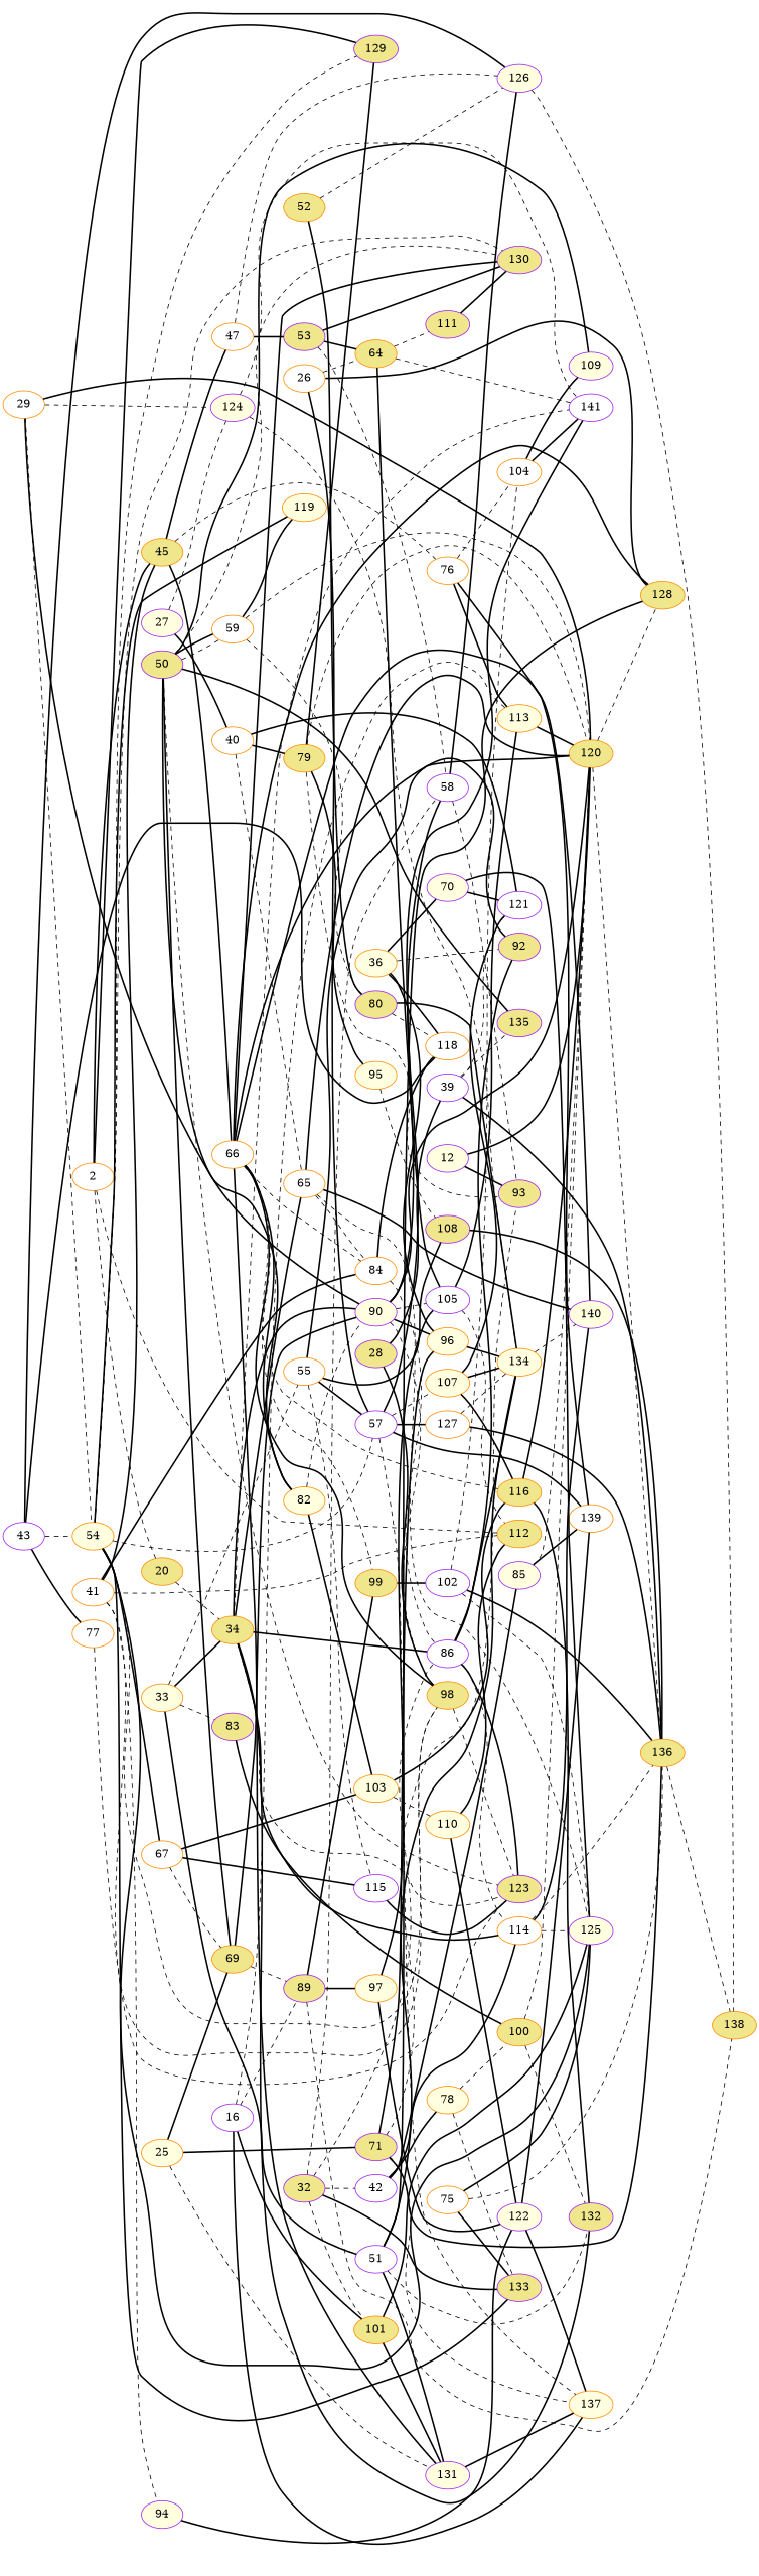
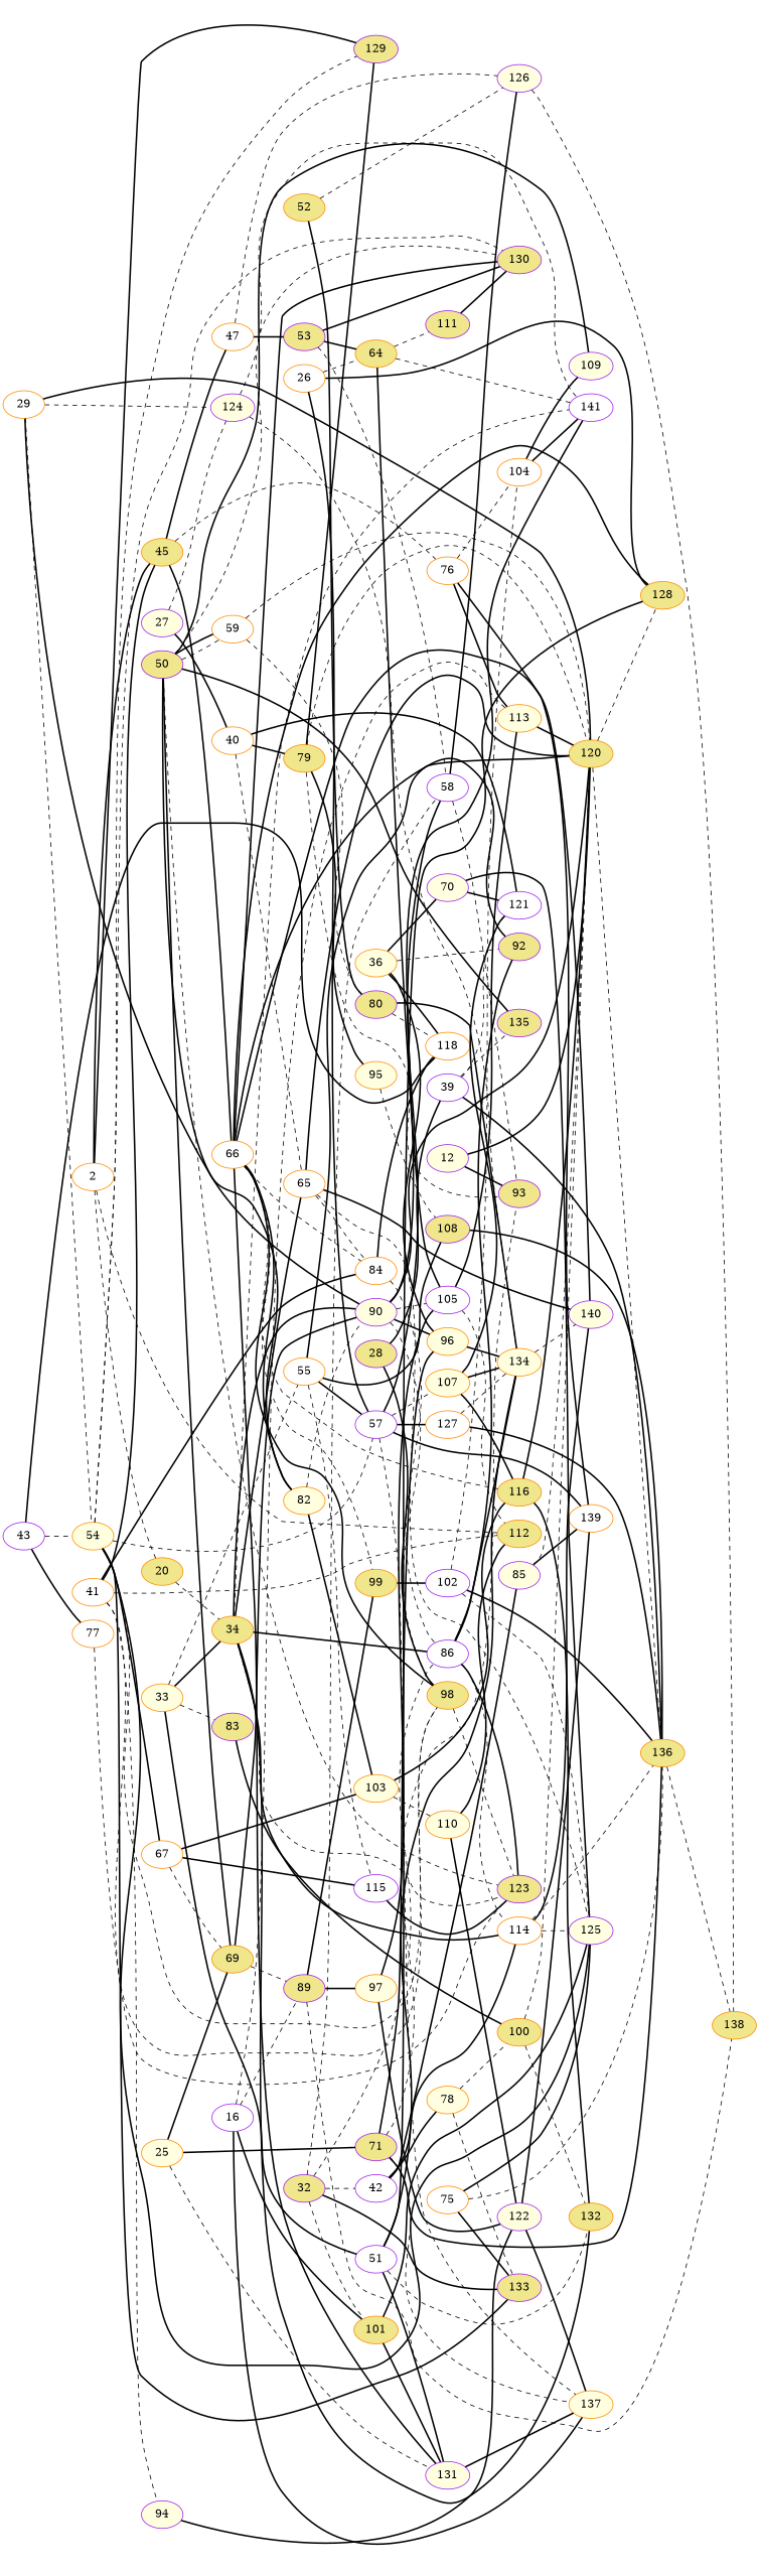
  graph {
    rankdir=LR
    node [color=darkorange fillcolor=khaki style=filled]
    edge [style=bold]
    2 [fillcolor=white]
    20
    45 [super="+15"]
    112
    129 [color=purple]
    34 [super="+3"]
    47 [fillcolor=white super="+6"]
    66 [fillcolor=white super="+5+1"]
    76 [fillcolor=white]
    118 [fillcolor=white]
    12 [color=purple fillcolor=lightyellow]
    93 [color=purple]
    120 [super="+106+10+38"]
    128 [super="+88"]
    136 [super="+73+30+13"]
    89 [color=purple super="+74"]
    99
    97 [fillcolor=lightyellow]
    138
    16 [color=purple fillcolor=white]
    101
    113 [fillcolor=lightyellow]
    137 [fillcolor=lightyellow super="+4"]
    131 [color=purple fillcolor=lightyellow super="+81"]
    125 [color=purple fillcolor=lightyellow super="+87"]
    90 [color=purple fillcolor=lightyellow super="+48+24"]
    86 [color=purple fillcolor=white super="+18"]
    65 [fillcolor=white super="+9+61"]
    114 [fillcolor=white super="+72"]
    123 [color=purple super="+46+117"]
-   132 [color=purple]
+   132
    141 [color=purple fillcolor=white]
    25 [fillcolor=lightyellow]
    69
    71 [color=purple]
    96 [fillcolor=lightyellow super="+23"]
    57 [color=purple fillcolor=white super="+7"]
    58 [color=purple fillcolor=white super="+21"]
    107 [fillcolor=lightyellow]
    127 [fillcolor=white]
    139 [fillcolor=white]
    26 [fillcolor=white]
    64
    105 [color=purple fillcolor=white super="+56"]
    111 [color=purple]
    27 [color=purple fillcolor=lightyellow]
    40 [fillcolor=white]
    124 [color=purple fillcolor=lightyellow super="+35"]
    121 [color=purple fillcolor=white super="+44"]
    79 [super="+68"]
    134 [fillcolor=lightyellow super="+17"]
    28 [color=purple]
    39 [color=purple fillcolor=white]
    98 [super="+91"]
    135 [color=purple]
    70 [color=purple fillcolor=lightyellow]
    54 [fillcolor=lightyellow super="+37+11"]
    133 [color=purple]
    130 [color=purple]
    67 [fillcolor=white]
-   119 [fillcolor=lightyellow]
    29 [fillcolor=white]
    32 [color=purple]
    42 [color=purple fillcolor=white]
    78 [fillcolor=lightyellow]
    85 [color=purple fillcolor=lightyellow]
    126 [color=purple fillcolor=lightyellow]
    92 [color=purple]
    33 [fillcolor=lightyellow]
    51 [color=purple fillcolor=white super="+22"]
    55 [fillcolor=white]
    83 [color=purple]
    108 [color=purple]
    115 [color=purple fillcolor=white]
    100
    84 [fillcolor=white]
    140 [color=purple fillcolor=lightyellow]
    36 [fillcolor=lightyellow]
    95 [fillcolor=lightyellow]
    41 [fillcolor=white]
    94 [color=purple fillcolor=lightyellow]
    122 [color=purple fillcolor=lightyellow]
    43 [color=purple fillcolor=white]
    77 [fillcolor=white super="+60"]
    53 [color=purple]
    116
    82 [fillcolor=lightyellow]
    104 [fillcolor=white super="+63"]
    50 [color=purple super="+31"]
    59 [fillcolor=white]
    109 [color=purple fillcolor=lightyellow]
    80 [color=purple]
    103 [fillcolor=lightyellow]
    52
    102 [color=purple fillcolor=white]
    110 [fillcolor=lightyellow]
    75 [fillcolor=white]
    2 -- 20 [style=dashed]
    2 -- 45
    2 -- 112 [style=dashed]
    2 -- 129
    20 -- 34 [style=dashed]
    45 -- 47
    45 -- 66
    45 -- 76 [style=dashed]
    34 -- 90
    34 -- 86
    34 -- 65 [weight=2]
    34 -- 114
    34 -- 123 [style=dashed weight=2]
    34 -- 132
    34 -- 141 [style=dashed weight=2]
    47 -- 126 [style=dashed]
    47 -- 53
    66 -- 128
    66 -- 99 [style=dashed]
    66 -- 131
    66 -- 98
    66 -- 130
    66 -- 92
    66 -- 84 [style=dashed]
    66 -- 140
    66 -- 116 [style=dashed]
    66 -- 82
    76 -- 113
    76 -- 139
    76 -- 104 [style=dashed weight=2]
    12 -- 93
    12 -- 120
    120 -- 128 [style=dashed weight=2]
    120 -- 136 [style=dashed]
    136 -- 138 [style=dashed]
    89 -- 99
    89 -- 97
    89 -- 138 [style=dashed weight=2]
    99 -- 102
    97 -- 105
    97 -- 122
    16 -- 89 [style=dashed]
    16 -- 101
    16 -- 113 [style=dashed]
    16 -- 137
    101 -- 131
    101 -- 125
    113 -- 120
    131 -- 137
    90 -- 120
    90 -- 141
    90 -- 96
    90 -- 105 [style=dashed]
    90 -- 98 [style=dashed weight=2]
    86 -- 114 [style=dashed]
    86 -- 123
    86 -- 134
    86 -- 92
    65 -- 120
    65 -- 125 [style=dashed]
    65 -- 84 [style=dashed]
    65 -- 140
    114 -- 136 [style=dashed weight=2]
    114 -- 125 [style=dashed weight=2]
    114 -- 140
    25 -- 131 [style=dashed]
    25 -- 69
    25 -- 71
    69 -- 89 [style=dashed]
    69 -- 90
    71 -- 93 [style=dashed]
    71 -- 136
    71 -- 137 [style=dashed]
    71 -- 96
    96 -- 134
    57 -- 137 [style=dashed]
    57 -- 58
    57 -- 107 [style=dashed]
    57 -- 127
    57 -- 139
    58 -- 93 [style=dashed]
    58 -- 126
    107 -- 121
    107 -- 134
    107 -- 116
    127 -- 136
    127 -- 134 [style=dashed]
    26 -- 128
    26 -- 57 [weight=2]
    26 -- 64 [style=dashed]
    64 -- 141 [style=dashed]
    64 -- 105 [weight=2]
    64 -- 111 [style=dashed]
    105 -- 112 [style=dashed]
    105 -- 113
    111 -- 130
    27 -- 40
    27 -- 124 [style=dashed]
    40 -- 65 [style=dashed]
    40 -- 121
    40 -- 79
    124 -- 141 [style=dashed]
    124 -- 134 [style=dashed]
    79 -- 129
    79 -- 93 [style=dashed]
    79 -- 120 [style=dashed weight=2]
    79 -- 95
    134 -- 140 [style=dashed]
    28 -- 39
    28 -- 98
    39 -- 136
    39 -- 121 [style=dashed]
    39 -- 135 [style=dashed]
    98 -- 123 [style=dashed]
    70 -- 125
    70 -- 121 [weight=2]
    54 -- 129 [style=dashed]
    54 -- 125
    54 -- 57 [style=dashed weight=2]
    54 -- 98 [style=dashed]
    54 -- 133
    54 -- 130 [style=dashed]
    54 -- 67
-   54 -- 119
    67 -- 69 [style=dashed]
    67 -- 115
    67 -- 103
    29 -- 120
    29 -- 90
    29 -- 124 [style=dashed weight=2]
    29 -- 54 [style=dashed]
    32 -- 101 [style=dashed]
    32 -- 86 [style=dashed]
    32 -- 58 [style=dashed]
    32 -- 133
    32 -- 42 [style=dashed]
    42 -- 114
    42 -- 78
    42 -- 85
    78 -- 133 [style=dashed]
    78 -- 100 [style=dashed]
    85 -- 120 [style=dashed]
    85 -- 139
    126 -- 138 [style=dashed]
    33 -- 34
    33 -- 51
    33 -- 55 [style=dashed]
    33 -- 83 [style=dashed]
    51 -- 128
    51 -- 131
    51 -- 132 [style=dashed]
    51 -- 134
    55 -- 120
    55 -- 57
    55 -- 108
    55 -- 115 [style=dashed]
    83 -- 100
    108 -- 136
    115 -- 123
    100 -- 120 [style=dashed]
    100 -- 132 [style=dashed]
    84 -- 118
    84 -- 86 [style=dashed]
    36 -- 118
    36 -- 96
    36 -- 70
    36 -- 92 [style=dashed]
    95 -- 108 [style=dashed]
    41 -- 45
    41 -- 112 [style=dashed]
    41 -- 98 [style=dashed]
    41 -- 84
    41 -- 94 [style=dashed]
    94 -- 122
    122 -- 137
    122 -- 139
    43 -- 118
    43 -- 54 [style=dashed weight=2]
-   43 -- 126
    43 -- 77 [weight=2]
    77 -- 123 [style=dashed]
    53 -- 58 [style=dashed]
    53 -- 64
    53 -- 130
    116 -- 120
    116 -- 132
    82 -- 90 [style=dashed]
    82 -- 103
    104 -- 141
    104 -- 109
    50 -- 123 [style=dashed]
    50 -- 69
    50 -- 135
    50 -- 130 [style=dashed]
    50 -- 82
    50 -- 59 [style=dashed]
    50 -- 59
    50 -- 109
    59 -- 120 [style=dashed]
-   59 -- 119
    59 -- 80 [style=dashed]
    80 -- 118 [style=dashed]
    80 -- 134
    103 -- 116
    103 -- 110 [style=dashed]
    52 -- 126 [style=dashed]
    52 -- 80
    102 -- 136
    102 -- 125 [style=dashed]
    102 -- 104 [style=dashed]
    110 -- 112
    110 -- 122
    75 -- 136 [style=dashed]
    75 -- 125
    75 -- 133
  }
